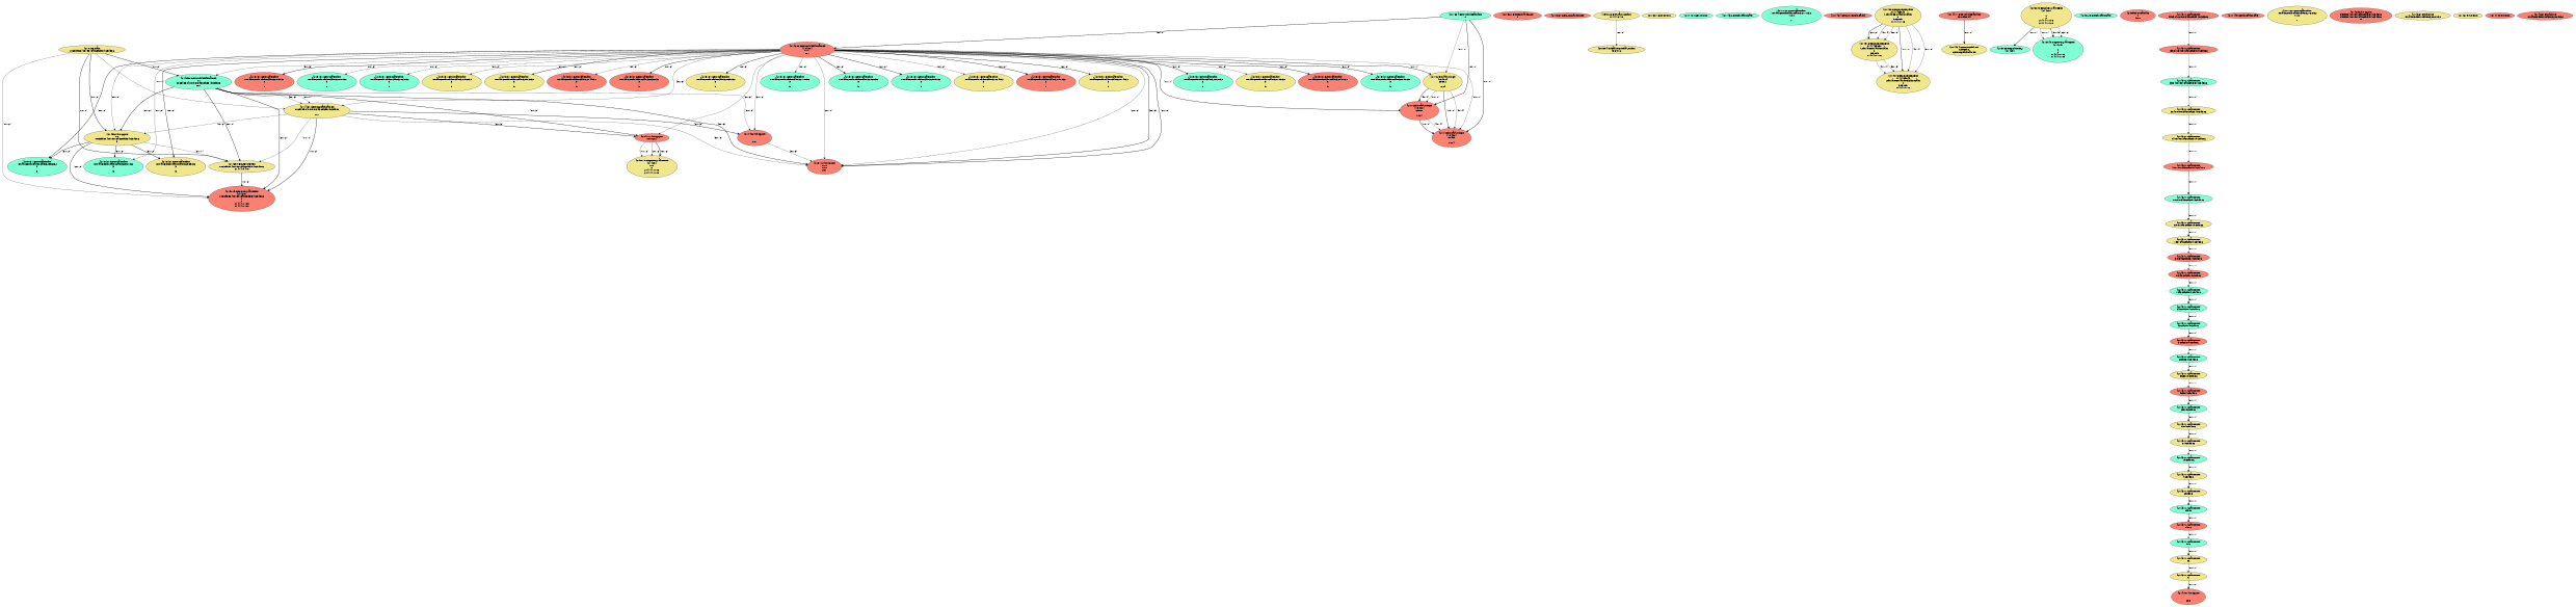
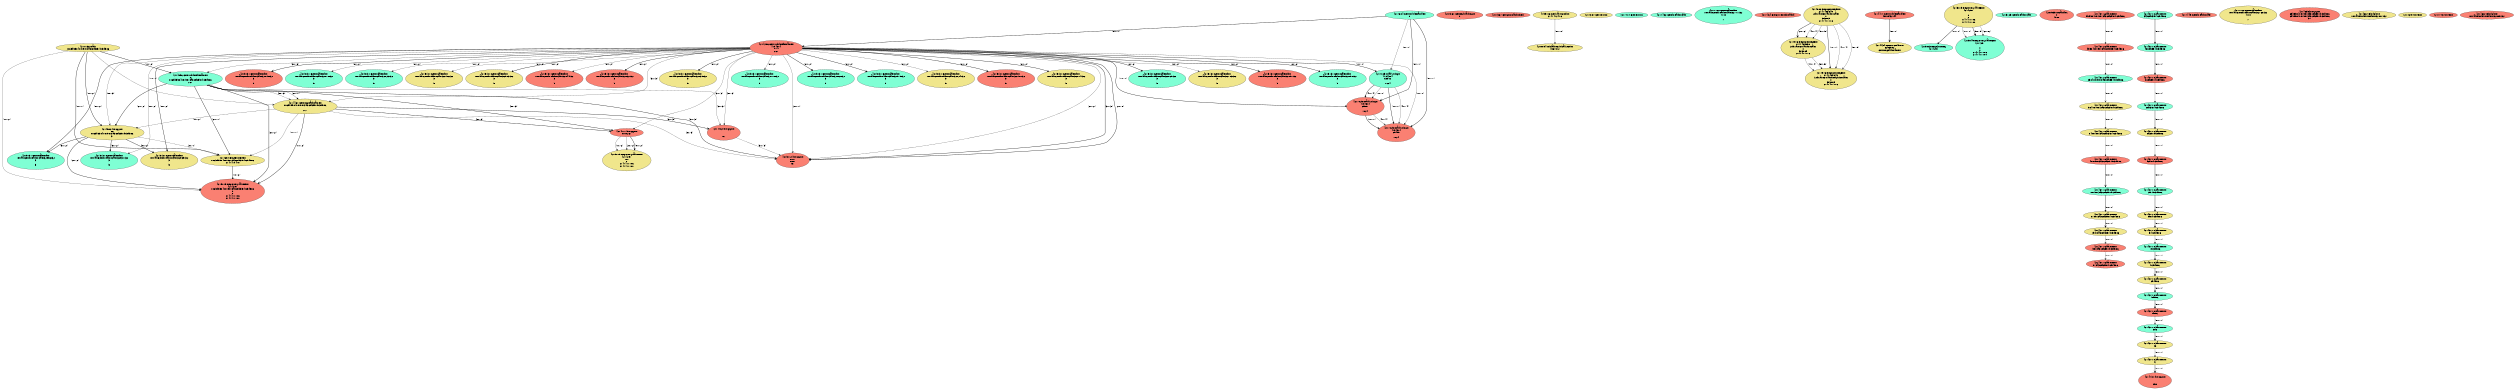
  digraph {
    node [fillcolor=khaki style=filled]
    edge [arrowhead=vee style=bold]
    n1 [label="4270136.main\n0065b55840e19e13a3cefc551bc5d586"]
    n2 [fillcolor=aquamarine label="4214856.GetModuleFileNameA\n0\n0065b55840e19e13a3cefc551bc5d586\n261"]
    n3 [label="4214461.GetLongPathNameA\n0065b55840e19e13a3cefc551bc5d586\n\n261"]
    n4 [label="4214582.lstrcpynA\n00\n0065b55840e19e13a3cefc551bc5d586\n3"]
    n5 [label="4214654.FindFirstFileA\n0065b55840e19e13a3cefc551bc5d586\n2147410478"]
    n6 [fillcolor=salmon label="4215019.RegQueryValueExA\n4214291\n0065b55840e19e13a3cefc551bc5d586\n0\n0\n2147411106\n2147411100"]
    n7 [fillcolor=salmon label="4214482.lstrcpynA\n\n\n261"]
    n8 [fillcolor=salmon label="4215112.lstrcpynA\nPZM\nPZM\n261"]
    n9 [fillcolor=salmon label="4214777.lstrcpynA\n0000261"]
    n10 [fillcolor=aquamarine label="4215131.GetLocaleInfoA\nretval_GetThreadLocale_32956_32\n3\n\n5"]
    n11 [fillcolor=aquamarine label="4215131.GetLocaleInfoA\nretval_GetThreadLocale_32931_32\n3\n\n5"]
    n12 [label="4215131.GetLocaleInfoA\nretval_GetThreadLocale_32939_32\n3\n\n5"]
    n13 [fillcolor=aquamarine label="4217684.GetModuleHandleA\n0"]
    n14 [fillcolor=salmon label="4214286.GetModuleFileNameA\n4194304\nPZM\n261"]
-   n15 [label="4217025.LoadStringA\n4194304\n65502\n\n1024"]
+   n15 [fillcolor=aquamarine label="4217025.LoadStringA\n4194304\n65502\n\n1024"]
    n16 [fillcolor=salmon label="4217025.LoadStringA\n4194304\n65501\n\n1024"]
    n17 [fillcolor=salmon label="4217025.LoadStringA\n4194304\n65499\n\n1024"]
    n18 [label="4215131.GetLocaleInfoA\nretval_GetThreadLocale_32839_32\n3\n\n5"]
    n19 [fillcolor=aquamarine label="4215131.GetLocaleInfoA\nretval_GetThreadLocale_32778_32\n3\n\n5"]
    n20 [fillcolor=aquamarine label="4215131.GetLocaleInfoA\nretval_GetThreadLocale_32860_32\n3\n\n5"]
    n21 [fillcolor=aquamarine label="4215131.GetLocaleInfoA\nretval_GetThreadLocale_32919_32\n3\n\n5"]
    n22 [label="4215131.GetLocaleInfoA\nretval_GetThreadLocale_32824_32\n3\n\n5"]
    n23 [fillcolor=salmon label="4215131.GetLocaleInfoA\nretval_GetThreadLocale_32797_32\n3\n\n5"]
    n24 [label="4215131.GetLocaleInfoA\nretval_GetThreadLocale_32814_32\n3\n\n5"]
    n25 [fillcolor=aquamarine label="4215131.GetLocaleInfoA\nretval_GetThreadLocale_32869_32\n3\n\n5"]
    n26 [label="4215131.GetLocaleInfoA\nretval_GetThreadLocale_32783_32\n3\n\n5"]
    n27 [fillcolor=salmon label="4215131.GetLocaleInfoA\nretval_GetThreadLocale_32857_32\n3\n\n5"]
    n28 [fillcolor=aquamarine label="4215131.GetLocaleInfoA\nretval_GetThreadLocale_32850_32\n3\n\n5"]
    n29 [fillcolor=salmon label="4215131.GetLocaleInfoA\nretval_GetThreadLocale_32815_32\n3\n\n5"]
    n30 [fillcolor=aquamarine label="4215131.GetLocaleInfoA\nretval_GetThreadLocale_32810_32\n3\n\n5"]
    n31 [fillcolor=aquamarine label="4215131.GetLocaleInfoA\nretval_GetThreadLocale_32823_32\n3\n\n5"]
    n32 [label="4215131.GetLocaleInfoA\nretval_GetThreadLocale_32796_32\n3\n\n5"]
    n33 [label="4215131.GetLocaleInfoA\nretval_GetThreadLocale_32903_32\n3\n\n5"]
    n34 [fillcolor=salmon label="4215131.GetLocaleInfoA\nretval_GetThreadLocale_32844_32\n3\n\n5"]
    n35 [fillcolor=salmon label="4215131.GetLocaleInfoA\nretval_GetThreadLocale_32832_32\n3\n\n5"]
    n36 [fillcolor=salmon label="4207361.GetKeyboardType\n0"]
    n37 [fillcolor=salmon label="4217367.GetCommandLineA\n"]
    n38 [label="4199106.GetStartupInfoA\n2147412416"]
    n39 [label="4200894.InitializeCriticalSection\n4367812"]
    n40 [label="4217387.GetVersion\n"]
    n41 [fillcolor=aquamarine label="4217404.GetVersion\n"]
    n42 [fillcolor=aquamarine label="4217432.GetThreadLocale\n"]
    n43 [fillcolor=aquamarine label="4217102.GetLocaleInfoA\nretval_GetThreadLocale_32771_32\n4100\n\n7"]
    n44 [fillcolor=salmon label="4217464.GetCurrentThreadId\n"]
    n45 [label="4215019.RegQueryValueExA\n4214291\n000\n0\n2147411106\n2147411100"]
    n46 [label="4214886.RegOpenKeyExA\n2147483649\nSoftware\Borland\Locales\n0\n983065\n2147411116"]
    n47 [label="4214916.RegOpenKeyExA\n2147483650\nSoftware\Borland\Locales\n0\n983065\n2147411116"]
    n48 [label="4214946.RegOpenKeyExA\n2147483649\nSoftware\Borland\Delphi\Locales\n0\n983065\n2147411116"]
    n49 [fillcolor=salmon label="4214417.GetModuleHandleA\nkernel32.dll"]
    n50 [label="4214434.GetProcAddress\n6295592\nGetLongPathNameA"]
    n51 [label="4215019.RegQueryValueExA\n4214291\n\n0\n0\n2147411106\n2147411100"]
    n52 [fillcolor=aquamarine label="4215083.RegCloseKey\n4214291"]
    n53 [fillcolor=aquamarine label="4215049.RegQueryValueExA\n4214291\n\n0\n0\n2147411106\n2147411100"]
    n54 [fillcolor=aquamarine label="4215125.GetThreadLocale\n"]
    n55 [fillcolor=salmon label="4200955.LocalAlloc\n0\n4088"]
    n56 [fillcolor=salmon label="4214371.CharNextA\n5b55840e19e13a3cefc551bc5d586"]
    n57 [fillcolor=salmon label="4214371.CharNextA\nb55840e19e13a3cefc551bc5d586"]
    n58 [fillcolor=aquamarine label="4214371.CharNextA\n55840e19e13a3cefc551bc5d586"]
    n59 [label="4214371.CharNextA\n5840e19e13a3cefc551bc5d586"]
    n60 [label="4214371.CharNextA\n840e19e13a3cefc551bc5d586"]
    n61 [fillcolor=salmon label="4214371.CharNextA\n40e19e13a3cefc551bc5d586"]
    n62 [fillcolor=aquamarine label="4214371.CharNextA\n0e19e13a3cefc551bc5d586"]
    n63 [label="4214371.CharNextA\ne19e13a3cefc551bc5d586"]
    n64 [label="4214371.CharNextA\n19e13a3cefc551bc5d586"]
    n65 [fillcolor=salmon label="4214371.CharNextA\n9e13a3cefc551bc5d586"]
    n66 [fillcolor=salmon label="4214371.CharNextA\ne13a3cefc551bc5d586"]
-   n67 [fillcolor=aquamarine label="4214371.CharNextA\n13a3cefc551bc5d586"]
    n68 [fillcolor=aquamarine label="4214371.CharNextA\n3a3cefc551bc5d586"]
    n69 [fillcolor=salmon label="4217449.GetThreadLocale\n"]
    n70 [label="4217102.GetLocaleInfoA\nretval_GetThreadLocale_32768_32\n4100\n\n7"]
    n71 [fillcolor=aquamarine label="4214371.CharNextA\na3cefc551bc5d586"]
    n72 [fillcolor=salmon label="4214371.CharNextA\n3cefc551bc5d586"]
    n73 [fillcolor=aquamarine label="4214371.CharNextA\ncefc551bc5d586"]
    n74 [label="4214371.CharNextA\nefc551bc5d586"]
    n75 [fillcolor=salmon label="4214371.CharNextA\nfc551bc5d586"]
    n76 [fillcolor=aquamarine label="4214371.CharNextA\nc551bc5d586"]
    n77 [label="4214371.CharNextA\n551bc5d586"]
    n78 [label="4214371.CharNextA\n51bc5d586"]
    n79 [fillcolor=aquamarine label="4214371.CharNextA\n1bc5d586"]
    n80 [label="4214371.CharNextA\nbc5d586"]
    n81 [label="4214371.CharNextA\nc5d586"]
    n82 [fillcolor=aquamarine label="4214371.CharNextA\n5d586"]
    n83 [fillcolor=salmon label="4214371.CharNextA\nd586"]
    n84 [fillcolor=aquamarine label="4214371.CharNextA\n586"]
    n85 [label="4214371.CharNextA\n86"]
    n86 [label="4214371.CharNextA\n6"]
    n87 [fillcolor=salmon label="4214731.lstrcpynA\n\n\n258"]
    n88 [fillcolor=salmon label="4214635.lstrcpynA\n65b55840e19e13a3cefc551bc5d586\n65b55840e19e13a3cefc551bc5d586\n31"]
    n89 [label="4214667.FindClose\nretval_FindFirstFileA_32887_32"]
    n90 [label="4214679.lstrlenA\n"]
    n91 [fillcolor=salmon label="4214743.lstrlenA\n"]
    n92 [fillcolor=salmon label="4214667.FindClose\nretval_FindFirstFileA_32889_32"]
    n1 -> n2 [arrowhead=diamond label="(1-->2)"]
    n1 -> n3 [label="(1-->1)" style=solid]
    n1 -> n4 [arrowhead=dot label="(1-->2)"]
    n1 -> n5 [label="(1-->1)"]
    n1 -> n6 [arrowhead=diamond label="(1-->2)" style=solid]
    n2 -> n3 [arrowhead=diamond label="(2-->1)" style=solid]
    n2 -> n3 [label="(3-->3)" style=solid]
    n2 -> n4 [arrowhead=dot label="(2-->2)"]
    n2 -> n5 [arrowhead=dot label="(2-->1)"]
    n2 -> n6 [label="(2-->2)"]
    n2 -> n7 [label="(3-->3)" style=solid]
    n2 -> n8 [label="(3-->3)"]
    n2 -> n9 [arrowhead=diamond label="(3-->3)"]
    n3 -> n4 [arrowhead=dot label="(1-->2)" style=solid]
    n3 -> n5 [arrowhead=dot label="(1-->1)" style=solid]
    n3 -> n6 [label="(1-->2)"]
    n3 -> n7 [label="(3-->3)"]
    n3 -> n8 [arrowhead=diamond label="(3-->3)" style=solid]
    n3 -> n9 [label="(3-->3)"]
    n4 -> n5 [label="(2-->1)" style=solid]
    n4 -> n6 [arrowhead=diamond label="(2-->2)"]
    n4 -> n10 [arrowhead=dot label="(3-->2)"]
    n4 -> n11 [arrowhead=diamond label="(3-->2)"]
    n4 -> n12 [arrowhead=dot label="(3-->2)"]
    n5 -> n6 [arrowhead=dot label="(1-->2)"]
    n7 -> n8 [arrowhead=diamond label="(3-->3)" style=solid]
    n9 -> n45 [arrowhead=dot label="(1-->2)" style=solid]
    n9 -> n45 [arrowhead=dot label="(2-->2)" style=solid]
    n9 -> n45 [label="(0-->2)"]
    n13 -> n14 [label="(0-->1)"]
    n13 -> n15 [label="(0-->1)" style=solid]
    n13 -> n16 [label="(0-->1)"]
    n13 -> n17 [arrowhead=diamond label="(0-->1)"]
    n14 -> n2 [arrowhead=diamond label="(3-->3)" style=solid]
    n14 -> n3 [arrowhead=dot label="(3-->3)" style=solid]
    n14 -> n4 [label="(0-->3)" style=solid]
    n14 -> n7 [arrowhead=diamond label="(3-->3)" style=solid]
    n14 -> n8 [label="(2-->1)" style=solid]
    n14 -> n8 [arrowhead=diamond label="(2-->2)" style=solid]
    n14 -> n8 [arrowhead=dot label="(3-->3)"]
    n14 -> n8 [arrowhead=diamond label="(2-->0)"]
    n14 -> n9 [arrowhead=dot label="(3-->3)" style=solid]
    n14 -> n10 [arrowhead=diamond label="(0-->2)"]
    n14 -> n11 [arrowhead=dot label="(0-->2)" style=solid]
    n14 -> n12 [arrowhead=diamond label="(0-->2)"]
    n14 -> n15 [arrowhead=dot label="(1-->1)"]
    n14 -> n16 [arrowhead=dot label="(1-->1)"]
    n14 -> n17 [arrowhead=dot label="(1-->1)" style=solid]
    n14 -> n18 [arrowhead=dot label="(0-->2)"]
    n14 -> n19 [label="(0-->2)" style=solid]
    n14 -> n20 [arrowhead=diamond label="(0-->2)"]
    n14 -> n21 [label="(0-->2)"]
    n14 -> n22 [label="(0-->2)" style=solid]
    n14 -> n23 [label="(0-->2)"]
    n14 -> n24 [arrowhead=dot label="(0-->2)"]
    n14 -> n25 [arrowhead=dot label="(0-->2)"]
    n14 -> n26 [label="(0-->2)" style=solid]
    n14 -> n27 [label="(0-->2)"]
    n14 -> n28 [arrowhead=dot label="(0-->2)"]
    n14 -> n29 [label="(0-->2)"]
    n14 -> n30 [arrowhead=diamond label="(0-->2)" style=solid]
    n14 -> n31 [arrowhead=diamond label="(0-->2)" style=solid]
    n14 -> n32 [arrowhead=diamond label="(0-->2)" style=solid]
    n14 -> n33 [arrowhead=dot label="(0-->2)"]
    n14 -> n34 [arrowhead=diamond label="(0-->2)" style=solid]
    n14 -> n35 [arrowhead=dot label="(0-->2)"]
    n15 -> n16 [arrowhead=dot label="(1-->1)" style=solid]
    n15 -> n16 [arrowhead=diamond label="(4-->4)"]
    n15 -> n17 [arrowhead=diamond label="(1-->1)"]
    n15 -> n17 [label="(4-->4)" style=solid]
    n16 -> n17 [arrowhead=diamond label="(1-->1)"]
    n16 -> n17 [label="(4-->4)" style=solid]
    n38 -> n39 [arrowhead=dot label="(0-->0)" style=solid]
    n46 -> n47 [label="(2-->2)"]
    n46 -> n47 [arrowhead=dot label="(4-->4)" style=solid]
    n46 -> n47 [arrowhead=dot label="(5-->5)" style=solid]
    n46 -> n48 [arrowhead=dot label="(1-->1)"]
    n46 -> n48 [arrowhead=diamond label="(4-->4)" style=solid]
    n46 -> n48 [label="(5-->5)" style=solid]
    n47 -> n48 [arrowhead=diamond label="(4-->4)" style=solid]
    n47 -> n48 [arrowhead=dot label="(5-->5)" style=solid]
    n49 -> n50 [label="(0-->1)"]
    n51 -> n52 [arrowhead=dot label="(1-->1)"]
    n51 -> n53 [label="(1-->1)" style=solid]
    n51 -> n53 [label="(5-->5)"]
    n51 -> n53 [arrowhead=dot label="(6-->6)" style=solid]
    n56 -> n57 [arrowhead=dot label="(0-->1)" style=solid]
    n57 -> n58 [arrowhead=diamond label="(0-->1)" style=solid]
    n58 -> n59 [label="(0-->1)" style=solid]
    n59 -> n60 [arrowhead=dot label="(0-->1)" style=solid]
    n60 -> n61 [arrowhead=diamond label="(0-->1)" style=solid]
    n61 -> n62 [label="(0-->1)"]
    n62 -> n63 [arrowhead=dot label="(0-->1)"]
    n63 -> n64 [label="(0-->1)"]
    n64 -> n65 [label="(0-->1)" style=solid]
    n65 -> n66 [label="(0-->1)" style=solid]
-   n66 -> n67 [arrowhead=diamond label="(0-->1)" style=solid]
-   n67 -> n68 [label="(0-->1)"]
    n68 -> n71 [arrowhead=diamond label="(0-->1)"]
    n71 -> n72 [arrowhead=diamond label="(0-->1)"]
    n72 -> n73 [arrowhead=dot label="(0-->1)" style=solid]
    n73 -> n74 [arrowhead=dot label="(0-->1)"]
    n74 -> n75 [arrowhead=diamond label="(0-->1)" style=solid]
    n75 -> n76 [arrowhead=dot label="(0-->1)"]
    n76 -> n77 [arrowhead=diamond label="(0-->1)"]
    n77 -> n78 [arrowhead=diamond label="(0-->1)"]
    n78 -> n79 [arrowhead=diamond label="(0-->1)" style=solid]
    n79 -> n80 [arrowhead=dot label="(0-->1)"]
    n80 -> n81 [label="(0-->1)"]
    n81 -> n82 [arrowhead=diamond label="(0-->1)"]
    n82 -> n83 [arrowhead=diamond label="(0-->1)"]
    n83 -> n84 [label="(0-->1)" style=solid]
    n84 -> n85 [label="(0-->1)"]
    n85 -> n86 [arrowhead=dot label="(0-->1)" style=solid]
    n86 -> n87 [label="(0-->0)"]
  }
